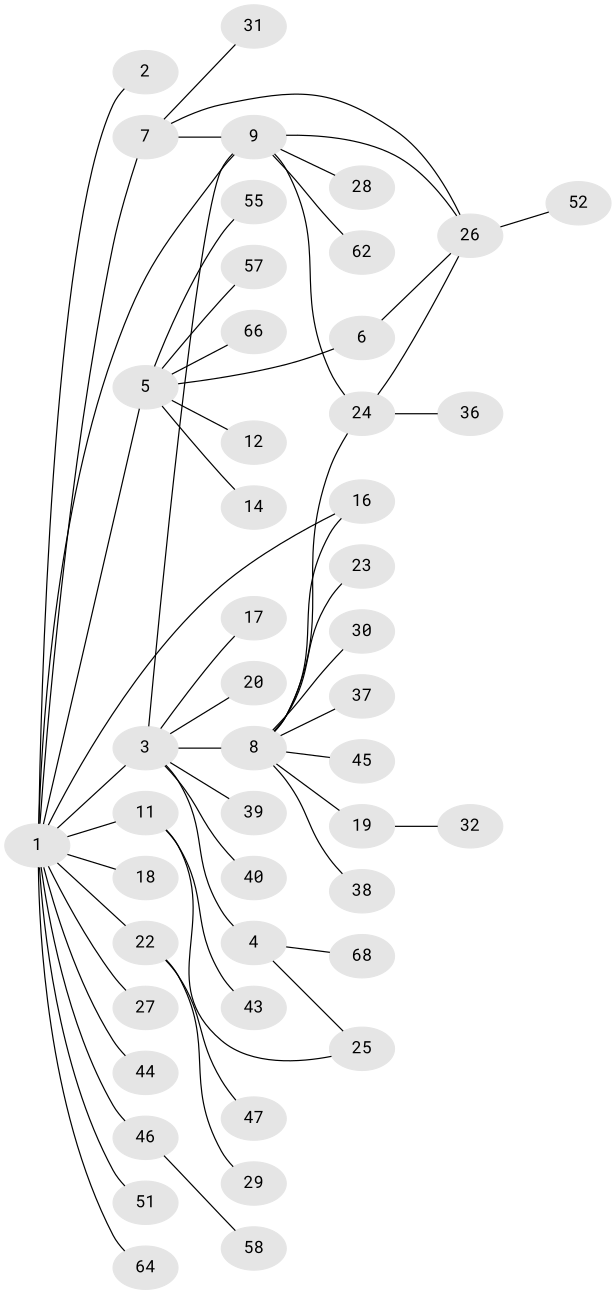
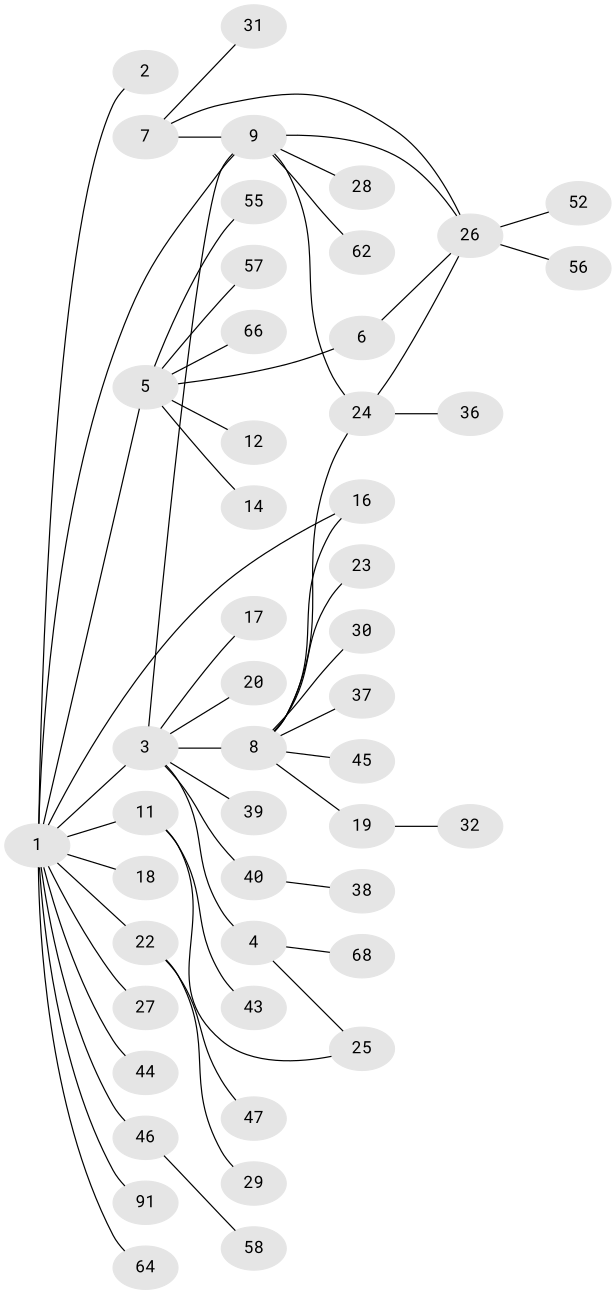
  graph {
    fontname="Roboto Mono"
    rankdir=LR
    node [color=gray90 fontname="Roboto Mono" style=filled]
    edge [fontname="Roboto Mono"]
    1 [super="+41"]
    2
    3 [super="+60"]
    5 [super="+13"]
    7
    9 [super="+21"]
    11 [super="+67"]
    16
    18
    22 [super="+48"]
    27 [super="+33"]
    44
    46 [super="+59"]
-   51
+   51 [label=91]
    64
    4 [super="+15"]
    8 [super="+49"]
    17
    20
    39 [super="+63"]
    40 [super="+54"]
    6 [super="+61"]
    12
    14
    55
    57 [super="+65"]
    66
    26 [super="+36"]
    31
    24 [super="+50"]
    28
    62
    25 [super="+34"]
    43
    29
    47 [super="+53"]
    58
    68
    19
    23
    30
    37
    38
    45
    52
+   56
    32
    n48 [label=36]
    1 -- 2
    1 -- 3
    1 -- 5
-   1 -- 7
    1 -- 9
    1 -- 11
    1 -- 16
    1 -- 18
    1 -- 22
    1 -- 27
    1 -- 44
    1 -- 46
    1 -- 51
    1 -- 64
    3 -- 9
    3 -- 4
    3 -- 8
    3 -- 17
    3 -- 20
    3 -- 39
    3 -- 40
    5 -- 6
    5 -- 12
    5 -- 14
    5 -- 55
    5 -- 57
    5 -- 66
    7 -- 9
    7 -- 26
    7 -- 31
    9 -- 26
    9 -- 24
    9 -- 28
    9 -- 62
    11 -- 25
    11 -- 43
    22 -- 29
    22 -- 47
    46 -- 58
    4 -- 25
    4 -- 68
    8 -- 16
    8 -- 24 [weight=2]
    8 -- 19
    8 -- 23
    8 -- 30
    8 -- 37
-   8 -- 38
+   40 -- 38
    8 -- 45
    6 -- 26
    26 -- 52
+   26 -- 56
    24 -- 26
    24 -- n48
    19 -- 32
  }
